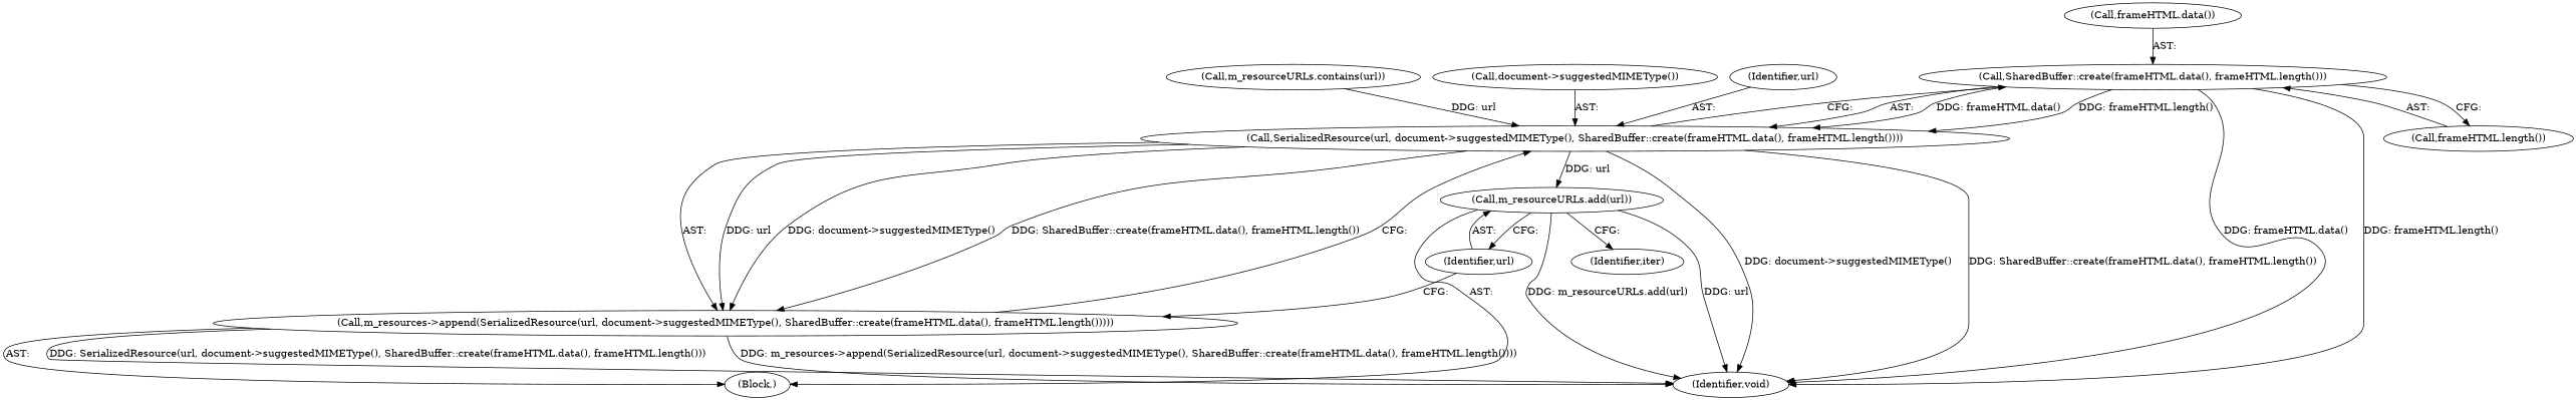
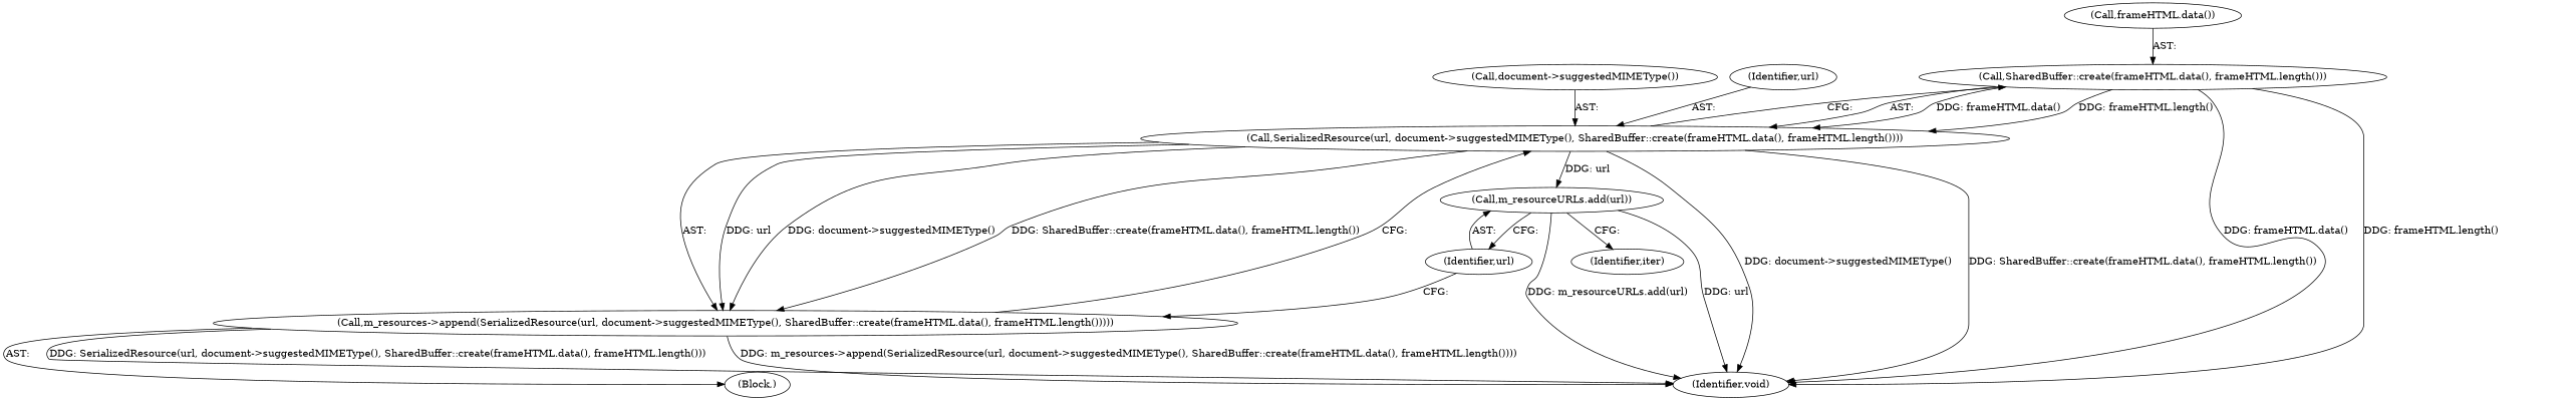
  digraph {
    n1 [label="(Call,SharedBuffer::create(frameHTML.data(), frameHTML.length()))"]
    n2 [label="(Call,SerializedResource(url, document->suggestedMIMEType(), SharedBuffer::create(frameHTML.data(), frameHTML.length())))"]
    n3 [label="(Identifier,void)"]
-   n4 [label="(Call,frameHTML.length())"]
    n5 [label="(Call,m_resources->append(SerializedResource(url, document->suggestedMIMEType(), SharedBuffer::create(frameHTML.data(), frameHTML.length()))))"]
    n6 [label="(Call,m_resourceURLs.add(url))"]
    n7 [label="(Block,)"]
    n8 [label="(Identifier,url)"]
    n9 [label="(Identifier,iter)"]
    n10 [label="(Call,frameHTML.data())"]
-   n11 [label="(Call,m_resourceURLs.contains(url))"]
    n12 [label="(Call,document->suggestedMIMEType())"]
    n13 [label="(Identifier,url)"]
    n1 -> n2 [label="AST: "]
    n1 -> n2 [label="DDG: frameHTML.data()"]
    n1 -> n2 [label="DDG: frameHTML.length()"]
    n1 -> n3 [label="DDG: frameHTML.data()"]
    n1 -> n3 [label="DDG: frameHTML.length()"]
-   n1 -> n4 [label="CFG: "]
    n2 -> n1 [label="CFG: "]
    n2 -> n3 [label="DDG: document->suggestedMIMEType()"]
    n2 -> n3 [label="DDG: SharedBuffer::create(frameHTML.data(), frameHTML.length())"]
    n2 -> n5 [label="AST: "]
    n2 -> n5 [label="DDG: url"]
    n2 -> n5 [label="DDG: document->suggestedMIMEType()"]
    n2 -> n5 [label="DDG: SharedBuffer::create(frameHTML.data(), frameHTML.length())"]
    n2 -> n6 [label="DDG: url"]
-   n4 -> n1 [label="AST: "]
    n5 -> n2 [label="CFG: "]
    n5 -> n3 [label="DDG: SerializedResource(url, document->suggestedMIMEType(), SharedBuffer::create(frameHTML.data(), frameHTML.length()))"]
    n5 -> n3 [label="DDG: m_resources->append(SerializedResource(url, document->suggestedMIMEType(), SharedBuffer::create(frameHTML.data(), frameHTML.length())))"]
    n5 -> n7 [label="AST: "]
    n6 -> n3 [label="DDG: m_resourceURLs.add(url)"]
    n6 -> n3 [label="DDG: url"]
-   n6 -> n7 [label="AST: "]
    n6 -> n8 [label="CFG: "]
    n6 -> n9 [label="CFG: "]
    n8 -> n5 [label="CFG: "]
    n8 -> n6 [label="AST: "]
    n10 -> n1 [label="AST: "]
-   n11 -> n2 [label="DDG: url"]
    n12 -> n2 [label="AST: "]
    n13 -> n2 [label="AST: "]
  }
